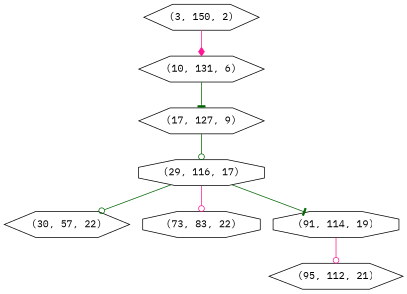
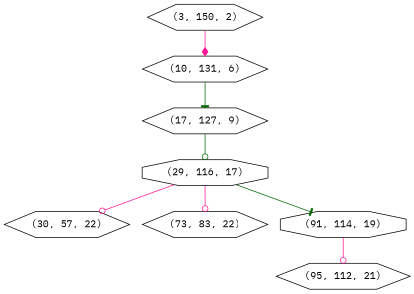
  digraph {
    fontname="IBM Plex Mono"
    node [fontname="IBM Plex Mono" shape=hexagon]
    edge [arrowhead=odot color=darkgreen fontname="IBM Plex Mono"]
    n1 [label="(3, 150, 2)"]
    "(10, 131, 6)"
    "(17, 127, 9)"
    "(29, 116, 17)" [shape=octagon]
    n5 [label="(30, 57, 22)"]
-   "(73, 83, 22)" [shape=octagon]
+   "(73, 83, 22)"
    "(91, 114, 19)" [shape=octagon]
    "(95, 112, 21)"
    n1 -> "(10, 131, 6)" [arrowhead=diamond color=deeppink]
    "(10, 131, 6)" -> "(17, 127, 9)" [arrowhead=tee]
    "(17, 127, 9)" -> "(29, 116, 17)"
-   "(29, 116, 17)" -> n5
+   "(29, 116, 17)" -> n5 [color=deeppink]
    "(29, 116, 17)" -> "(73, 83, 22)" [color=deeppink]
    "(29, 116, 17)" -> "(91, 114, 19)" [arrowhead=tee]
    "(91, 114, 19)" -> "(95, 112, 21)" [color=deeppink]
  }
